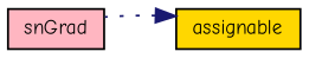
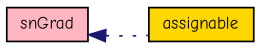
  digraph {
    rankdir=LR
    fontname="Comic Neue"
    node [color=black fontname="Comic Neue" fontsize=10 shape=record style=filled]
    n1 [fillcolor=lightpink fontcolor=black height=0.2 label=snGrad width=0.4]
    n2 [height=0.2 label=assignable width=0.4 fillcolor=gold]
-   n2 -> n1 [color=midnightblue dir=back fontname="Comic Neue" fontsize=10 labelfontname=Helvetica labelfontsize=10 style=dotted]
+   n1 -> n2 [color=midnightblue dir=back fontname="Comic Neue" fontsize=10 labelfontname=Helvetica labelfontsize=10 style=dotted]
  }
